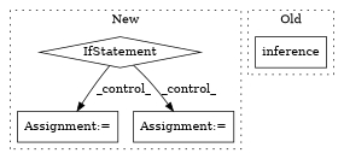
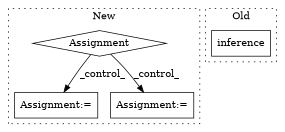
  digraph {
    node [a=7 shape=box]
-   n1 [a=25 l="4,2" label=IfStatement s="2108,2136" shape=diamond]
+   n1 [a=25 l="4,2" label=Assignment s="2108,2136" shape=diamond]
    n2 [l=2 label="Assignment:=" s=2638]
    n3 [l=1 label="Assignment:=" s=2168]
    n4 [a=32 l="10,1" label=inference s="2196,2343"]
    subgraph cluster_1 {
      label=New
      style=dotted
      n1
      n2
      n3
    }
    subgraph cluster_2 {
      label=Old
      style=dotted
      n4
    }
    n1 -> n2 [label=_control_]
    n1 -> n3 [label=_control_]
  }
